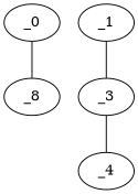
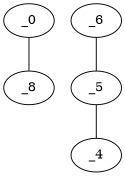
  graph {
    _0 [x=0.755909 y=2.80078]
    n2 [label=_8 x=0.630353 y=0.634987]
-   _1 [x=1.8268 y=2.88093]
-   _3 [x=0.59 y=1.75]
+   _1 [x=1.8268 y=2.88093 label=_6]
+   _3 [x=0.59 y=1.75 label=_5]
    _4 [x=1.76835 y=0.594578]
    _0 -- n2
    _1 -- _3
    _3 -- _4
  }
